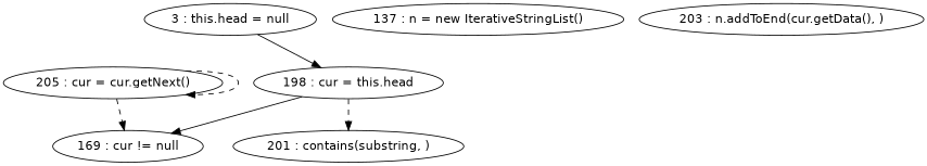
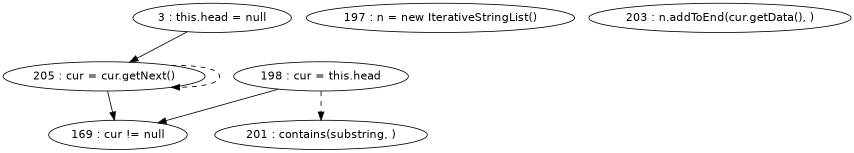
  digraph {
    fontname="DejaVu Sans"
    node [fontname="DejaVu Sans"]
    edge [fontname="DejaVu Sans"]
    "3 : this.head = null"
    "198 : cur = this.head"
    n3 [label="169 : cur != null"]
    "201 : contains(substring, )"
    "205 : cur = cur.getNext()"
-   "197 : n = new IterativeStringList()" [label="137 : n = new IterativeStringList()"]
+   "197 : n = new IterativeStringList()"
    "203 : n.addToEnd(cur.getData(), )"
-   "3 : this.head = null" -> "198 : cur = this.head"
+   "3 : this.head = null" -> "205 : cur = cur.getNext()"
    "198 : cur = this.head" -> n3
    "198 : cur = this.head" -> "201 : contains(substring, )" [style=dashed]
-   "205 : cur = cur.getNext()" -> n3 [style=dashed]
+   "205 : cur = cur.getNext()" -> n3
    "205 : cur = cur.getNext()" -> "205 : cur = cur.getNext()" [style=dashed]
  }
